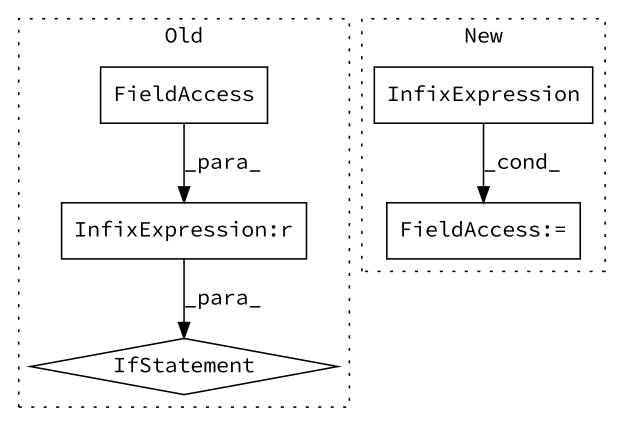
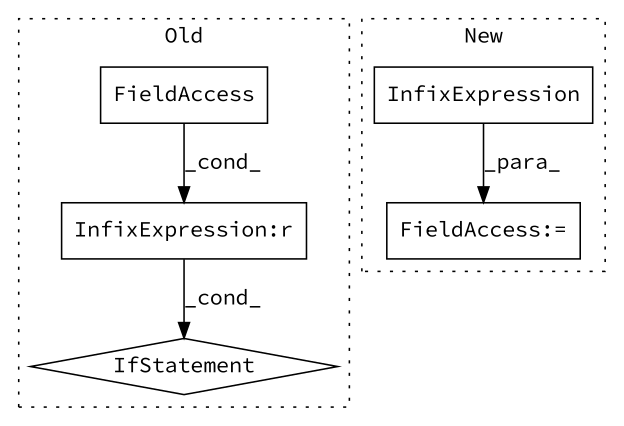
  digraph {
    fontname="Source Code Pro"
    node [fontname="Source Code Pro" shape=box]
    edge [fontname="Source Code Pro"]
    n1 [a=25 l=3 label=IfStatement s=10247 shape=diamond]
    n2 [a=27 l=4 label="InfixExpression:r" s=10235]
    n3 [a=22 l=7 label=FieldAccess s=10228]
    n4 [a=32 l=18 label=InfixExpression s=9787]
    n5 [a=7 l=1 label="FieldAccess:=" s=9786]
    subgraph cluster_1 {
      label=Old
      style=dotted
      n1
      n2
      n3
    }
    subgraph cluster_2 {
      label=New
      style=dotted
      n4
      n5
    }
-   n2 -> n1 [label=_para_]
-   n3 -> n2 [label=_para_]
-   n4 -> n5 [label=_cond_]
+   n2 -> n1 [label=_cond_]
+   n3 -> n2 [label=_cond_]
+   n4 -> n5 [label=_para_]
  }
